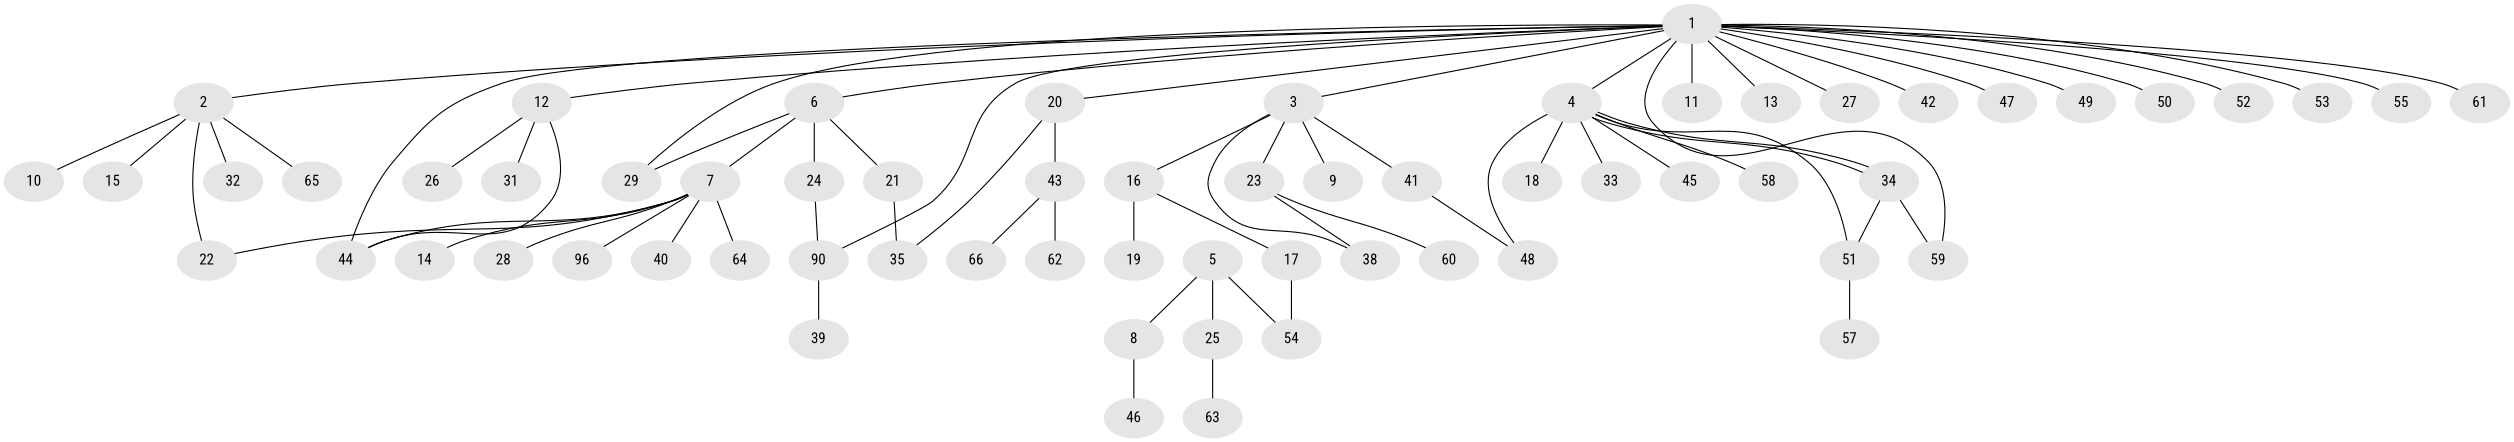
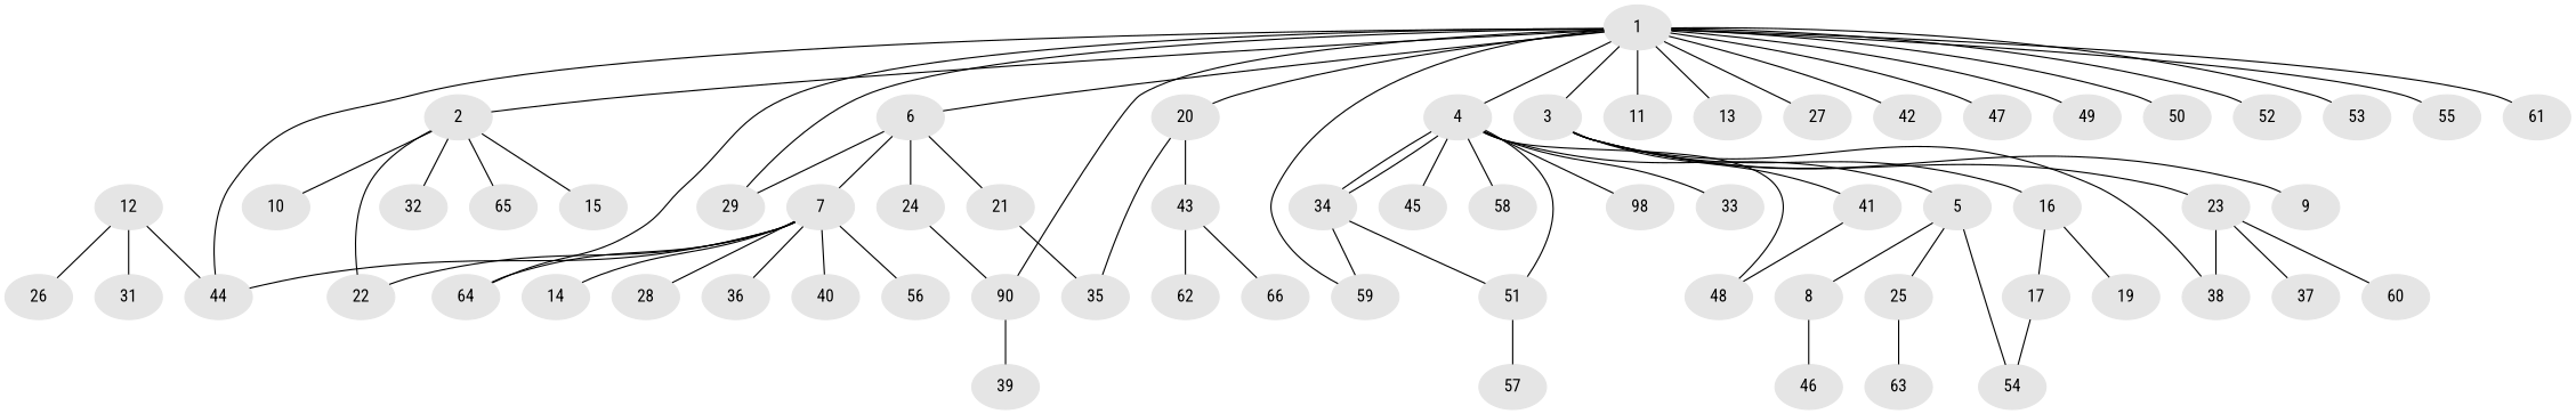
  graph {
    fontname="Roboto Condensed"
    node [color=gray90 fontname="Roboto Condensed" style=filled]
    edge [fontname="Roboto Condensed"]
    1
    2
    3
    4
    6
    11
    12
    13
    20
    27
    29
    n12 [label=90]
    42
    44
    47
    49
    50
    52
    53
    55
    59
    61
    10
    15
    22
    32
    65
    9
    16
    23
    38
    41
    5
-   18
+   18 [label=98]
    33
    34
    45
    48
    51
    58
    7
    21
    24
    26
    31
    35
    43
    39
    17
    19
+   37
    60
    8
    25
    54
    57
    46
    63
    14
    28
-   36 [label=96]
+   36
    40
+   56
    64
    62
    66
    1 -- 2
    1 -- 3
    1 -- 4
    1 -- 6
    1 -- 11
-   1 -- 12
+   1 -- 64
    1 -- 13
    1 -- 20
    1 -- 27
    1 -- 29
    1 -- n12
    1 -- 42
    1 -- 44
    1 -- 47
    1 -- 49
    1 -- 50
    1 -- 52
    1 -- 53
    1 -- 55
    1 -- 59
    1 -- 61
    2 -- 10
    2 -- 15
    2 -- 22
    2 -- 32
    2 -- 65
    3 -- 9
    3 -- 16
    3 -- 23
    3 -- 38
    3 -- 41
+   4 -- 5
    4 -- 18
    4 -- 33
    4 -- 34
    4 -- 34
    4 -- 45
    4 -- 48
    4 -- 51
    4 -- 58
    6 -- 29
    6 -- 7
    6 -- 21
    6 -- 24
    12 -- 44
    12 -- 26
    12 -- 31
    20 -- 35
    20 -- 43
    n12 -- 39
    16 -- 17
    16 -- 19
    23 -- 38
+   23 -- 37
    23 -- 60
    41 -- 48
    5 -- 8
    5 -- 25
    5 -- 54
    34 -- 59
    34 -- 51
    51 -- 57
    7 -- 44
    7 -- 22
    7 -- 14
    7 -- 28
    7 -- 36
    7 -- 40
+   7 -- 56
    7 -- 64
    21 -- 35
    24 -- n12
    43 -- 62
    43 -- 66
    17 -- 54
    8 -- 46
    25 -- 63
  }
